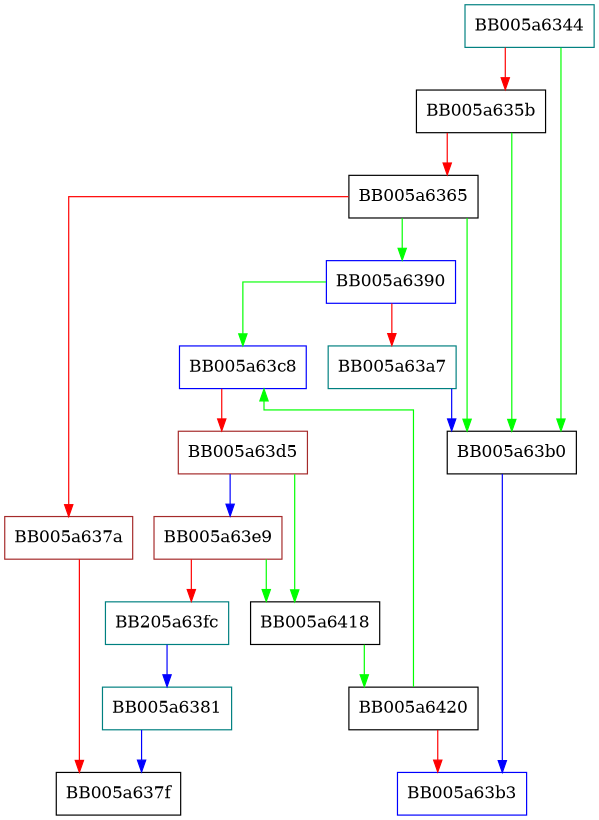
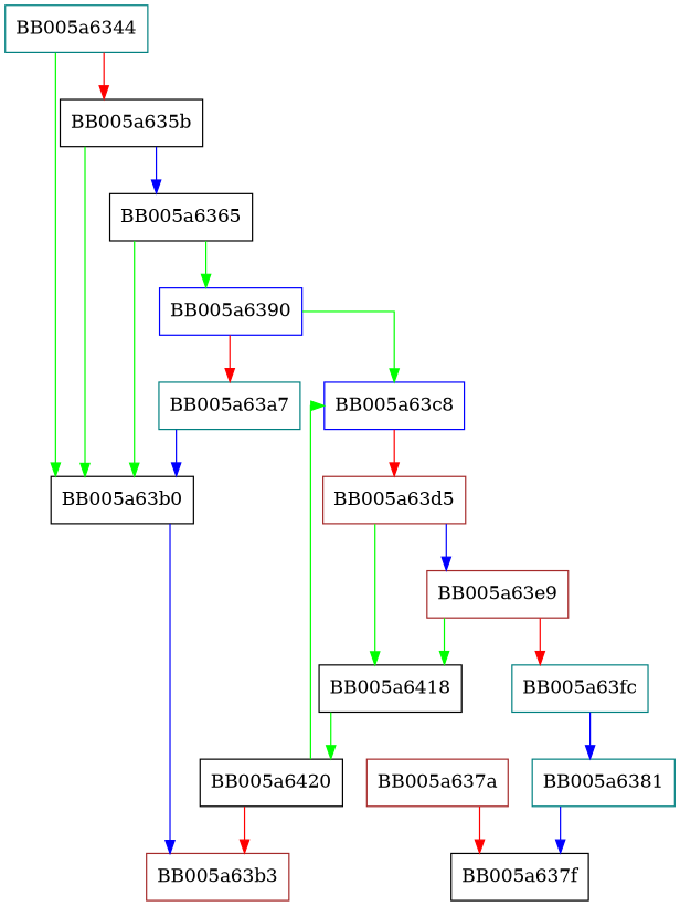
  digraph {
    splines=ortho
    node [color=black shape=box]
    edge [color=green]
-   BB005a63b3 [color=blue]
+   BB005a63b3 [color=brown]
    BB005a63b0
    BB005a6344 [color=teal]
    BB005a635b
    BB005a6365
    BB005a637a [color=brown]
    BB005a6390 [color=blue]
    BB005a637f
    BB005a63c8 [color=blue]
    BB005a63a7 [color=teal]
    BB005a63d5 [color=brown]
    BB005a6381 [color=teal]
    BB005a6420
    BB005a6418
    BB005a63e9 [color=brown]
-   BB005a63fc [color=teal label=BB205a63fc]
+   BB005a63fc [color=teal]
    BB005a63b0 -> BB005a63b3 [color=blue]
    BB005a6344 -> BB005a63b0
    BB005a6344 -> BB005a635b [color=red]
    BB005a635b -> BB005a63b0
-   BB005a635b -> BB005a6365 [color=red]
+   BB005a635b -> BB005a6365 [color=blue]
    BB005a6365 -> BB005a63b0
-   BB005a6365 -> BB005a637a [color=red]
    BB005a6365 -> BB005a6390
    BB005a637a -> BB005a637f [color=red]
    BB005a6390 -> BB005a63c8
    BB005a6390 -> BB005a63a7 [color=red]
    BB005a63c8 -> BB005a63d5 [color=red]
    BB005a63a7 -> BB005a63b0 [color=blue]
    BB005a63d5 -> BB005a6418
    BB005a63d5 -> BB005a63e9 [color=blue]
    BB005a6381 -> BB005a637f [color=blue]
    BB005a6420 -> BB005a63b3 [color=red]
    BB005a6420 -> BB005a63c8
    BB005a6418 -> BB005a6420
    BB005a63e9 -> BB005a6418
    BB005a63e9 -> BB005a63fc [color=red]
    BB005a63fc -> BB005a6381 [color=blue]
  }
